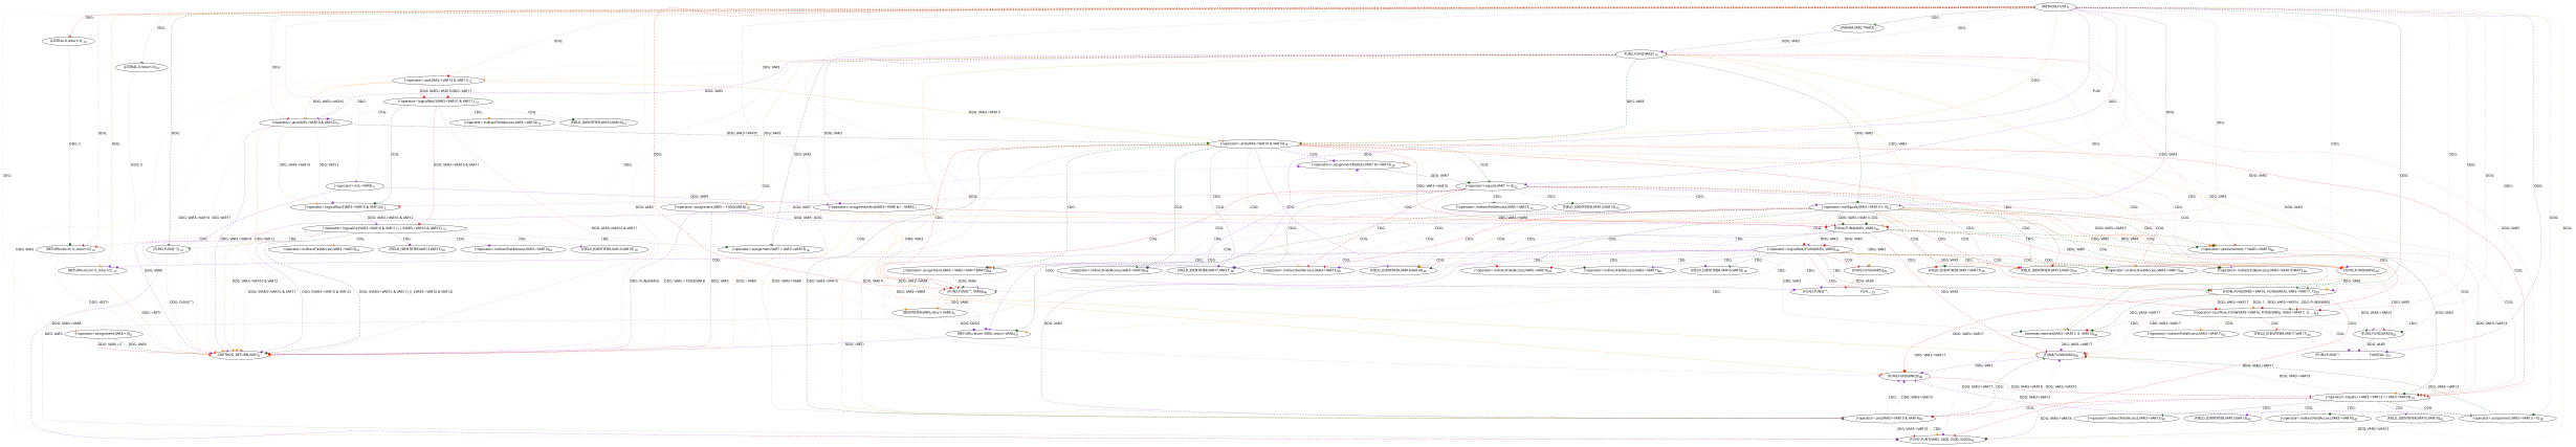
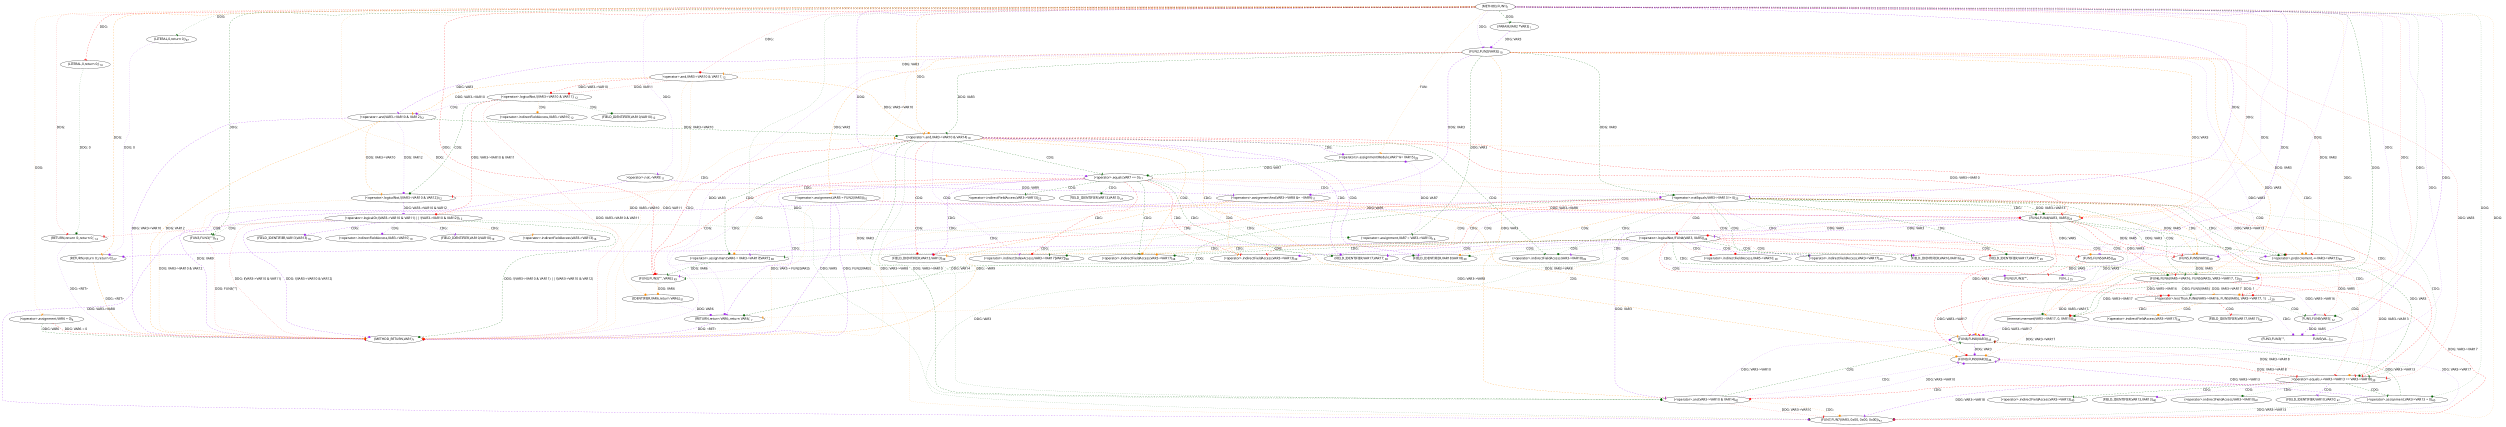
  digraph {
    fontname="Noto Sans"
    node [fontname="Noto Sans"]
    edge [arrowhead=dot color=purple fontname="Noto Sans" style=dashed]
    n1 [label=<(METHOD,FUN1)<SUB>1</SUB>>]
    n2 [label=<(PARAM,VAR2 *VAR3)<SUB>1</SUB>>]
    n3 [label=<(&lt;operator&gt;.assignment,VAR6 = 0)<SUB>4</SUB>>]
    n4 [label=<(FUN3,FUN3(&quot;&quot;, VAR6))<SUB>49</SUB>>]
    n5 [label=<(&lt;operator&gt;.and,VAR3-&gt;VAR10 &amp; VAR14)<SUB>19</SUB>>]
    n6 [label=<(IDENTIFIER,VAR6,return VAR6;)<SUB>51</SUB>>]
    n7 [label=<(FUN2,FUN2(VAR3))<SUB>10</SUB>>]
    n8 [label=<(&lt;operator&gt;.not,~VAR9)<SUB>11</SUB>>]
    n9 [label=<(FUN3,FUN3(&quot;&quot;))<SUB>13</SUB>>]
    n10 [label=<(RETURN,return 0;,return 0;)<SUB>14</SUB>>]
    n11 [label=<(&lt;operators&gt;.assignmentModulo,VAR7 %= VAR15)<SUB>28</SUB>>]
    n12 [label=<(&lt;operator&gt;.assignment,VAR3-&gt;VAR13 = 0)<SUB>40</SUB>>]
    n13 [label=<(LITERAL,0,return 0;)<SUB>14</SUB>>]
    n14 [label=<(&lt;operator&gt;.equals,VAR7 == 0)<SUB>22</SUB>>]
    n15 [label=<(&lt;operator&gt;.and,VAR3-&gt;VAR10 &amp; VAR14)<SUB>42</SUB>>]
    n16 [label=<(&lt;operator&gt;.and,VAR3-&gt;VAR10 &amp; VAR11)<SUB>12</SUB>>]
    n17 [label=<(&lt;operator&gt;.and,VAR3-&gt;VAR10 &amp; VAR12)<SUB>12</SUB>>]
    n18 [label=<(FUN7,FUN7(VAR3, 0x00, 0x00, 0x00))<SUB>43</SUB>>]
    n19 [label=<(&lt;operator&gt;.notEquals,VAR3-&gt;VAR13 != 0)<SUB>23</SUB>>]
    n20 [label=<(&lt;operator&gt;.lessThan,FUN6(VAR5-&gt;VAR16, FUN5(VAR5), VAR3-&gt;VAR17, 1)  ...)<SUB>29</SUB>>]
    n21 [label=<(FUN8,FUN8(VAR3))<SUB>45</SUB>>]
    n22 [label=<(FUN9,FUN9(VAR3))<SUB>46</SUB>>]
    n23 [label=<(FUN3,FUN3(&quot;&quot;,                                FUN5(VA...)<SUB>31</SUB>>]
    n24 [label=<(memset,memset(VAR3-&gt;VAR17, 0, VAR15))<SUB>34</SUB>>]
    n25 [label=<(FUN6,FUN6(VAR5-&gt;VAR16, FUN5(VAR5), VAR3-&gt;VAR17, 1))<SUB>29</SUB>>]
    n26 [label=<(FUN3,FUN3(&quot;&quot;,                                    FUN...)<SUB>25</SUB>>]
    n27 [label=<(RETURN,return 0;,return 0;)<SUB>27</SUB>>]
    n28 [label=<(FUN5,FUN5(VAR5))<SUB>29</SUB>>]
    n29 [label=<(FUN5,FUN5(VAR5))<SUB>32</SUB>>]
    n30 [label=<(FUN4,FUN4(VAR3, VAR5))<SUB>24</SUB>>]
    n31 [label=<(LITERAL,0,return 0;)<SUB>27</SUB>>]
    n32 [label=<(FUN5,FUN5(VAR5))<SUB>26</SUB>>]
    n33 [label=<(METHOD_RETURN,VAR1)<SUB>1</SUB>>]
    n34 [label=<(&lt;operator&gt;.assignment,VAR6 = VAR3-&gt;VAR17[VAR7])<SUB>38</SUB>>]
    n35 [label=<(RETURN,return VAR6;,return VAR6;)<SUB>51</SUB>>]
    n36 [label=<(&lt;operator&gt;.equals,++VAR3-&gt;VAR13 == VAR3-&gt;VAR18)<SUB>39</SUB>>]
    n37 [label=<(&lt;operator&gt;.preIncrement,++VAR3-&gt;VAR13)<SUB>39</SUB>>]
    n38 [label=<(&lt;operator&gt;.indirectIndexAccess,VAR3-&gt;VAR17[VAR7])<SUB>38</SUB>>]
    n39 [label=<(&lt;operator&gt;.indirectFieldAccess,VAR3-&gt;VAR17)<SUB>38</SUB>>]
    n40 [label=<(&lt;operator&gt;.indirectFieldAccess,VAR3-&gt;VAR18)<SUB>39</SUB>>]
    n41 [label=<(FIELD_IDENTIFIER,VAR17,VAR17)<SUB>38</SUB>>]
    n42 [label=<(&lt;operator&gt;.indirectFieldAccess,VAR3-&gt;VAR13)<SUB>39</SUB>>]
    n43 [label=<(FIELD_IDENTIFIER,VAR18,VAR18)<SUB>39</SUB>>]
    n44 [label=<(FIELD_IDENTIFIER,VAR13,VAR13)<SUB>39</SUB>>]
    n45 [label=<(&lt;operator&gt;.assignment,VAR5 = FUN2(VAR3))<SUB>10</SUB>>]
    n46 [label=<(&lt;operators&gt;.assignmentAnd,VAR3-&gt;VAR8 &amp;= ~VAR9)<SUB>11</SUB>>]
    n47 [label=<(&lt;operator&gt;.assignment,VAR7 = VAR3-&gt;VAR13)<SUB>16</SUB>>]
    n48 [label=<(&lt;operator&gt;.logicalNot,!(VAR3-&gt;VAR10 &amp; VAR12))<SUB>12</SUB>>]
    n49 [label=<(&lt;operator&gt;.indirectFieldAccess,VAR3-&gt;VAR13)<SUB>23</SUB>>]
    n50 [label=<(FIELD_IDENTIFIER,VAR13,VAR13)<SUB>23</SUB>>]
    n51 [label=<(&lt;operator&gt;.logicalNot,!(VAR3-&gt;VAR10 &amp; VAR11))<SUB>12</SUB>>]
    n52 [label=<(&lt;operator&gt;.logicalNot,!FUN4(VAR3, VAR5))<SUB>24</SUB>>]
    n53 [label=<(&lt;operator&gt;.indirectFieldAccess,VAR5-&gt;VAR16)<SUB>29</SUB>>]
    n54 [label=<(&lt;operator&gt;.indirectFieldAccess,VAR3-&gt;VAR17)<SUB>29</SUB>>]
    n55 [label=<(FIELD_IDENTIFIER,VAR16,VAR16)<SUB>29</SUB>>]
    n56 [label=<(FIELD_IDENTIFIER,VAR17,VAR17)<SUB>29</SUB>>]
    n57 [label=<(&lt;operator&gt;.indirectFieldAccess,VAR3-&gt;VAR17)<SUB>34</SUB>>]
    n58 [label=<(FIELD_IDENTIFIER,VAR17,VAR17)<SUB>34</SUB>>]
    n59 [label=<(&lt;operator&gt;.logicalOr,!(VAR3-&gt;VAR10 &amp; VAR11) || !(VAR3-&gt;VAR10 &amp; VAR12))<SUB>12</SUB>>]
    n60 [label=<(&lt;operator&gt;.indirectFieldAccess,VAR3-&gt;VAR13)<SUB>16</SUB>>]
    n61 [label=<(FIELD_IDENTIFIER,VAR13,VAR13)<SUB>16</SUB>>]
    n62 [label=<(&lt;operator&gt;.indirectFieldAccess,VAR3-&gt;VAR10)<SUB>19</SUB>>]
    n63 [label=<(FIELD_IDENTIFIER,VAR10,VAR10)<SUB>19</SUB>>]
    n64 [label=<(&lt;operator&gt;.indirectFieldAccess,VAR3-&gt;VAR13)<SUB>40</SUB>>]
    n65 [label=<(FIELD_IDENTIFIER,VAR13,VAR13)<SUB>40</SUB>>]
    n66 [label=<(&lt;operator&gt;.indirectFieldAccess,VAR3-&gt;VAR10)<SUB>42</SUB>>]
    n67 [label=<(FIELD_IDENTIFIER,VAR10,VAR10)<SUB>42</SUB>>]
    n68 [label=<(&lt;operator&gt;.indirectFieldAccess,VAR3-&gt;VAR10)<SUB>12</SUB>>]
    n69 [label=<(FIELD_IDENTIFIER,VAR10,VAR10)<SUB>12</SUB>>]
    n1 -> n2 [arrowhead=tee color=darkgreen label="DDG: "]
    n1 -> n3 [arrowhead=tee color=darkorange label="DDG: " style=dotted]
    n1 -> n4 [arrowhead=tee color=red label="DDG: "]
    n1 -> n5 [color=darkorange label="DDG: "]
    n1 -> n6 [color=darkorange label="DDG: " style=dotted]
    n1 -> n7 [arrowhead=tee label="DDG: " style=dotted]
    n1 -> n8 [arrowhead=tee label="DDG: " style=dotted]
    n1 -> n9 [arrowhead=tee color=darkgreen label="DDG: "]
    n1 -> n10 [arrowhead=tee color=red label="DDG: " style=dotted]
    n1 -> n11 [arrowhead=tee color=darkorange label="FUN: " style=dotted]
    n1 -> n12 [color=darkgreen label="DDG: " style=dotted]
    n1 -> n13 [arrowhead=tee color=red label="DDG: "]
    n1 -> n14 [label="DDG: "]
    n1 -> n15 [arrowhead=tee color=darkgreen label="DDG: " style=dotted]
    n1 -> n16 [color=red label="DDG: " style=dotted]
-   n1 -> n17 [arrowhead=tee color=red label="DDG: " style=dotted]
    n1 -> n18 [color=darkorange label="DDG: " style=dotted]
    n1 -> n19 [arrowhead=tee label="DDG: "]
    n1 -> n20 [color=red label="DDG: " style=dotted]
    n1 -> n21 [color=darkorange label="DDG: " style=dotted]
    n1 -> n22 [arrowhead=tee label="DDG: " style=dotted]
    n1 -> n23 [label="DDG: "]
    n1 -> n24 [arrowhead=tee color=darkgreen label="DDG: "]
    n1 -> n25 [label="DDG: " style=dotted]
    n1 -> n26 [label="DDG: "]
    n1 -> n27 [arrowhead=tee color=darkorange label="DDG: "]
    n1 -> n28 [label="DDG: " style=dotted]
    n1 -> n29 [color=darkgreen label="DDG: " style=dotted]
    n1 -> n30 [color=red label="DDG: " style=dotted]
    n1 -> n31 [arrowhead=tee color=darkgreen label="DDG: " style=dotted]
    n1 -> n32 [arrowhead=tee label="DDG: " style=dotted]
    n2 -> n7 [label="DDG: VAR3"]
    n3 -> n33 [arrowhead=tee color=darkgreen label="DDG: VAR6"]
    n3 -> n33 [arrowhead=tee color=red label="DDG: VAR6 = 0"]
    n4 -> n6 [color=darkorange label="DDG: VAR6"]
    n5 -> n4 [color=red label="CDG: "]
    n5 -> n11 [label="CDG: "]
    n5 -> n14 [arrowhead=tee color=darkgreen label="CDG: "]
    n5 -> n15 [arrowhead=tee color=darkgreen label="DDG: VAR3-&gt;VAR10"]
    n5 -> n15 [color=darkgreen label="DDG: VAR14" style=dotted]
    n5 -> n30 [arrowhead=tee color=red label="DDG: VAR3-&gt;VAR10"]
    n5 -> n34 [color=darkgreen label="CDG: "]
    n5 -> n35 [label="CDG: " style=dotted]
    n5 -> n36 [arrowhead=tee color=red label="CDG: "]
    n5 -> n37 [color=darkorange label="CDG: " style=dotted]
    n5 -> n38 [arrowhead=tee label="CDG: " style=dotted]
    n5 -> n39 [color=darkorange label="CDG: "]
    n5 -> n40 [arrowhead=tee color=darkgreen label="CDG: "]
    n5 -> n41 [label="CDG: "]
    n5 -> n42 [arrowhead=tee color=darkorange label="CDG: "]
    n5 -> n43 [arrowhead=tee label="CDG: "]
    n5 -> n44 [color=red label="CDG: "]
-   n6 -> n35 [label="DDG: DDG6" style=dotted]
+   n6 -> n35 [label="DDG: VAR6" style=dotted]
    n7 -> n5 [arrowhead=tee color=darkgreen label="DDG: VAR3"]
    n7 -> n15 [arrowhead=tee color=darkorange label="DDG: VAR3"]
    n7 -> n16 [arrowhead=tee color=darkorange label="DDG: VAR3" style=dotted]
    n7 -> n17 [arrowhead=tee label="DDG: VAR3"]
    n7 -> n18 [arrowhead=tee color=darkorange label="DDG: VAR3" style=dotted]
    n7 -> n19 [color=darkgreen label="DDG: VAR3"]
    n7 -> n21 [arrowhead=tee label="DDG: VAR3" style=dotted]
    n7 -> n24 [arrowhead=tee color=darkorange label="DDG: VAR3"]
    n7 -> n25 [color=darkorange label="DDG: VAR3" style=dotted]
    n7 -> n30 [arrowhead=tee color=darkorange label="DDG: VAR3"]
    n7 -> n33 [arrowhead=tee label="DDG: VAR3" style=dotted]
    n7 -> n36 [arrowhead=tee color=red label="DDG: VAR3" style=dotted]
    n7 -> n37 [arrowhead=tee color=red label="DDG: VAR3" style=dotted]
    n7 -> n45 [arrowhead=tee color=darkorange label="DDG: VAR3"]
    n7 -> n46 [label="DDG: VAR3"]
    n7 -> n47 [arrowhead=tee color=darkgreen label="DDG: VAR3"]
    n8 -> n33 [label="DDG: VAR9"]
    n8 -> n46 [arrowhead=tee label="DDG: VAR9"]
    n9 -> n33 [arrowhead=tee color=red label="DDG: FUN3(&quot;&quot;)" style=dotted]
    n10 -> n33 [arrowhead=tee label="DDG: &lt;RET&gt;" style=dotted]
    n11 -> n14 [color=darkgreen label="DDG: VAR7"]
    n12 -> n18 [color=darkgreen label="DDG: VAR3-&gt;VAR13" style=dotted]
    n12 -> n21 [arrowhead=tee color=darkgreen label="DDG: VAR3-&gt;VAR13"]
    n12 -> n22 [arrowhead=tee label="DDG: VAR3-&gt;VAR13"]
    n13 -> n10 [color=darkgreen label="DDG: 0" style=dotted]
    n14 -> n4 [arrowhead=tee color=red label="CDG: "]
    n14 -> n19 [label="CDG: " style=dotted]
    n14 -> n34 [color=darkorange label="CDG: " style=dotted]
    n14 -> n35 [arrowhead=tee label="CDG: "]
    n14 -> n36 [arrowhead=tee color=red label="CDG: " style=dotted]
    n14 -> n37 [color=darkorange label="CDG: " style=dotted]
    n14 -> n38 [color=red label="CDG: "]
    n14 -> n39 [arrowhead=tee color=darkgreen label="CDG: "]
    n14 -> n41 [color=darkgreen label="CDG: "]
    n14 -> n42 [arrowhead=tee color=red label="CDG: "]
    n14 -> n43 [color=darkgreen label="CDG: " style=dotted]
    n14 -> n44 [arrowhead=tee label="CDG: "]
    n14 -> n48 [arrowhead=tee color=red label="CDG: " style=dotted]
    n14 -> n49 [arrowhead=tee color=darkgreen label="CDG: "]
    n14 -> n50 [color=darkgreen label="CDG: " style=dotted]
    n15 -> n18 [arrowhead=tee color=red label="DDG: VAR3-&gt;VAR10" style=dotted]
    n15 -> n18 [color=darkorange label="CDG: " style=dotted]
    n15 -> n21 [label="DDG: VAR3-&gt;VAR10" style=dotted]
    n15 -> n21 [arrowhead=tee color=darkgreen label="CDG: "]
    n15 -> n22 [label="DDG: VAR3-&gt;VAR10" style=dotted]
    n15 -> n22 [arrowhead=tee label="CDG: " style=dotted]
    n16 -> n5 [arrowhead=tee color=darkorange label="DDG: VAR3-&gt;VAR10"]
    n16 -> n17 [arrowhead=tee color=darkorange label="DDG: VAR3-&gt;VAR10"]
    n16 -> n33 [arrowhead=tee color=darkorange label="DDG: VAR3-&gt;VAR10" style=dotted]
    n16 -> n33 [color=darkorange label="DDG: VAR11" style=dotted]
    n16 -> n51 [color=red label="DDG: VAR3-&gt;VAR10"]
    n16 -> n51 [color=red label="DDG: VAR11" style=dotted]
    n17 -> n5 [color=darkgreen label="DDG: VAR3-&gt;VAR10"]
    n17 -> n33 [arrowhead=tee label="DDG: VAR3-&gt;VAR10"]
    n17 -> n33 [color=darkorange label="DDG: VAR12"]
    n17 -> n48 [arrowhead=tee color=darkorange label="DDG: VAR3-&gt;VAR10"]
    n17 -> n48 [label="DDG: VAR12" style=dotted]
    n19 -> n4 [arrowhead=tee label="CDG: " style=dotted]
    n19 -> n20 [arrowhead=tee color=red label="CDG: "]
    n19 -> n25 [arrowhead=tee color=darkgreen label="CDG: "]
    n19 -> n28 [color=darkorange label="CDG: "]
    n19 -> n30 [color=darkgreen label="DDG: VAR3-&gt;VAR13"]
    n19 -> n30 [color=darkgreen label="CDG: " style=dotted]
    n19 -> n34 [arrowhead=tee label="CDG: " style=dotted]
    n19 -> n35 [color=darkgreen label="CDG: "]
    n19 -> n36 [arrowhead=tee color=darkgreen label="CDG: " style=dotted]
    n19 -> n37 [color=red label="DDG: VAR3-&gt;VAR13" style=dotted]
    n19 -> n37 [color=darkgreen label="CDG: "]
    n19 -> n38 [arrowhead=tee color=darkgreen label="CDG: " style=dotted]
    n19 -> n39 [color=darkorange label="CDG: " style=dotted]
    n19 -> n40 [color=darkgreen label="CDG: " style=dotted]
    n19 -> n41 [arrowhead=tee label="CDG: " style=dotted]
    n19 -> n42 [arrowhead=tee color=red label="CDG: "]
    n19 -> n43 [color=darkorange label="CDG: "]
    n19 -> n44 [color=red label="CDG: "]
    n19 -> n52 [color=red label="CDG: " style=dotted]
    n19 -> n53 [color=red label="CDG: " style=dotted]
    n19 -> n54 [color=darkgreen label="CDG: "]
    n19 -> n55 [label="CDG: " style=dotted]
    n19 -> n56 [color=darkgreen label="CDG: "]
    n20 -> n23 [label="CDG: " style=dotted]
    n20 -> n24 [color=red label="CDG: " style=dotted]
    n20 -> n29 [arrowhead=tee color=darkgreen label="CDG: " style=dotted]
    n20 -> n57 [color=darkorange label="CDG: "]
    n20 -> n58 [arrowhead=tee color=red label="CDG: "]
    n21 -> n22 [label="DDG: VAR3"]
    n22 -> n36 [arrowhead=tee color=red label="DDG: VAR3-&gt;VAR18"]
    n24 -> n18 [label="DDG: VAR3-&gt;VAR17" style=dotted]
    n24 -> n21 [label="DDG: VAR3-&gt;VAR17" style=dotted]
    n24 -> n22 [color=darkorange label="DDG: VAR3-&gt;VAR17" style=dotted]
    n25 -> n18 [arrowhead=tee color=red label="DDG: VAR3-&gt;VAR17"]
    n25 -> n20 [color=red label="DDG: VAR5-&gt;VAR16" style=dotted]
    n25 -> n20 [arrowhead=tee color=darkgreen label="DDG: FUN5(VAR5)" style=dotted]
    n25 -> n20 [arrowhead=tee color=darkorange label="DDG: VAR3-&gt;VAR17" style=dotted]
    n25 -> n20 [color=darkorange label="DDG: 1" style=dotted]
    n25 -> n21 [arrowhead=tee color=red label="DDG: VAR3-&gt;VAR17" style=dotted]
    n25 -> n22 [color=red label="DDG: VAR3-&gt;VAR17"]
    n25 -> n24 [color=darkgreen label="DDG: VAR3-&gt;VAR17"]
    n25 -> n29 [arrowhead=tee label="DDG: VAR5-&gt;VAR16" style=dotted]
    n27 -> n33 [color=darkorange label="DDG: &lt;RET&gt;"]
    n28 -> n25 [arrowhead=tee color=darkgreen label="DDG: VAR5"]
    n28 -> n29 [arrowhead=tee color=red label="DDG: VAR5" style=dotted]
    n29 -> n23 [label="DDG: VAR5"]
    n30 -> n15 [arrowhead=tee label="DDG: VAR3"]
    n30 -> n18 [color=darkgreen label="DDG: VAR3" style=dotted]
    n30 -> n21 [arrowhead=tee color=red label="DDG: VAR3"]
    n30 -> n24 [color=darkgreen label="DDG: VAR3" style=dotted]
    n30 -> n25 [arrowhead=tee color=red label="DDG: VAR3"]
    n30 -> n28 [arrowhead=tee color=red label="DDG: VAR5"]
    n30 -> n32 [color=darkorange label="DDG: VAR5" style=dotted]
    n30 -> n36 [color=darkgreen label="DDG: VAR3"]
    n30 -> n37 [color=darkgreen label="DDG: VAR3"]
    n30 -> n52 [arrowhead=tee label="DDG: VAR3"]
    n30 -> n52 [color=red label="DDG: VAR5" style=dotted]
    n31 -> n27 [label="DDG: 0" style=dotted]
    n32 -> n26 [arrowhead=tee color=red label="DDG: VAR5"]
    n34 -> n4 [arrowhead=tee color=darkgreen label="DDG: VAR6"]
    n35 -> n33 [label="DDG: &lt;RET&gt;"]
    n36 -> n12 [arrowhead=tee color=darkgreen label="CDG: "]
    n36 -> n15 [color=red label="CDG: "]
    n36 -> n18 [arrowhead=tee label="DDG: VAR3-&gt;VAR18"]
    n36 -> n21 [arrowhead=tee color=red label="DDG: VAR3-&gt;VAR18" style=dotted]
    n36 -> n64 [arrowhead=tee color=darkgreen label="CDG: "]
    n36 -> n65 [label="CDG: " style=dotted]
    n36 -> n66 [color=darkgreen label="CDG: " style=dotted]
    n36 -> n67 [arrowhead=tee label="CDG: "]
    n37 -> n36 [arrowhead=tee color=red label="DDG: VAR3-&gt;VAR13" style=dotted]
    n45 -> n28 [arrowhead=tee color=darkorange label="DDG: VAR5"]
    n45 -> n30 [arrowhead=tee label="DDG: VAR5"]
    n45 -> n33 [label="DDG: VAR5"]
    n45 -> n33 [arrowhead=tee label="DDG: FUN2(VAR3)"]
    n45 -> n33 [arrowhead=tee color=darkorange label="DDG: VAR5 = FUN2(VAR3)" style=dotted]
    n46 -> n18 [label="DDG: VAR3-&gt;VAR8"]
    n46 -> n21 [arrowhead=tee color=darkorange label="DDG: VAR3-&gt;VAR8"]
    n46 -> n22 [color=darkorange label="DDG: VAR3-&gt;VAR8"]
    n46 -> n30 [color=red label="DDG: VAR3-&gt;VAR8"]
    n46 -> n33 [color=darkorange label="DDG: VAR3-&gt;VAR8" style=dotted]
    n46 -> n33 [color=darkorange label="DDG: ~VAR9"]
    n47 -> n11 [label="DDG: VAR7" style=dotted]
    n48 -> n33 [color=darkorange label="DDG: VAR3-&gt;VAR10 &amp; VAR12" style=dotted]
    n48 -> n59 [arrowhead=tee label="DDG: VAR3-&gt;VAR10 &amp; VAR12"]
    n51 -> n17 [label="CDG: " style=dotted]
    n51 -> n33 [color=red label="DDG: VAR3-&gt;VAR10 &amp; VAR11" style=dotted]
    n51 -> n48 [color=darkgreen label="CDG: "]
    n51 -> n59 [color=red label="DDG: VAR3-&gt;VAR10 &amp; VAR11"]
    n51 -> n68 [color=darkorange label="CDG: " style=dotted]
    n51 -> n69 [color=darkgreen label="CDG: " style=dotted]
    n52 -> n4 [arrowhead=tee color=darkgreen label="CDG: " style=dotted]
    n52 -> n20 [color=red label="CDG: "]
    n52 -> n25 [color=darkgreen label="CDG: "]
    n52 -> n26 [label="CDG: " style=dotted]
    n52 -> n27 [label="CDG: "]
    n52 -> n28 [arrowhead=tee color=red label="CDG: "]
    n52 -> n32 [arrowhead=tee color=red label="CDG: "]
    n52 -> n34 [arrowhead=tee color=darkgreen label="CDG: " style=dotted]
    n52 -> n35 [arrowhead=tee color=darkorange label="CDG: " style=dotted]
    n52 -> n36 [color=darkorange label="CDG: " style=dotted]
-   n52 -> n11 [label="CDG: " style=dotted]
+   n52 -> n37 [label="CDG: " style=dotted]
    n52 -> n38 [color=darkgreen label="CDG: " style=dotted]
    n52 -> n39 [color=darkgreen label="CDG: "]
    n52 -> n40 [arrowhead=tee label="CDG: " style=dotted]
    n52 -> n41 [arrowhead=tee label="CDG: " style=dotted]
    n52 -> n42 [label="CDG: "]
    n52 -> n43 [color=darkgreen label="CDG: " style=dotted]
    n52 -> n44 [arrowhead=tee color=darkorange label="CDG: "]
    n52 -> n53 [color=red label="CDG: " style=dotted]
    n52 -> n54 [arrowhead=tee label="CDG: "]
    n52 -> n55 [arrowhead=tee color=darkgreen label="CDG: "]
    n52 -> n56 [color=red label="CDG: " style=dotted]
    n59 -> n5 [arrowhead=tee color=darkorange label="CDG: " style=dotted]
    n59 -> n9 [arrowhead=tee color=darkgreen label="CDG: " style=dotted]
    n59 -> n10 [arrowhead=tee color=red label="CDG: " style=dotted]
    n59 -> n33 [arrowhead=tee color=red label="DDG: !(VAR3-&gt;VAR10 &amp; VAR11)" style=dotted]
    n59 -> n33 [label="DDG: !(VAR3-&gt;VAR10 &amp; VAR12)"]
    n59 -> n33 [color=darkgreen label="DDG: !(VAR3-&gt;VAR10 &amp; VAR11) || !(VAR3-&gt;VAR10 &amp; VAR12)"]
    n59 -> n47 [color=darkgreen label="CDG: " style=dotted]
    n59 -> n60 [arrowhead=tee color=darkorange label="CDG: " style=dotted]
    n59 -> n61 [label="CDG: "]
    n59 -> n62 [label="CDG: " style=dotted]
    n59 -> n63 [arrowhead=tee label="CDG: " style=dotted]
  }
